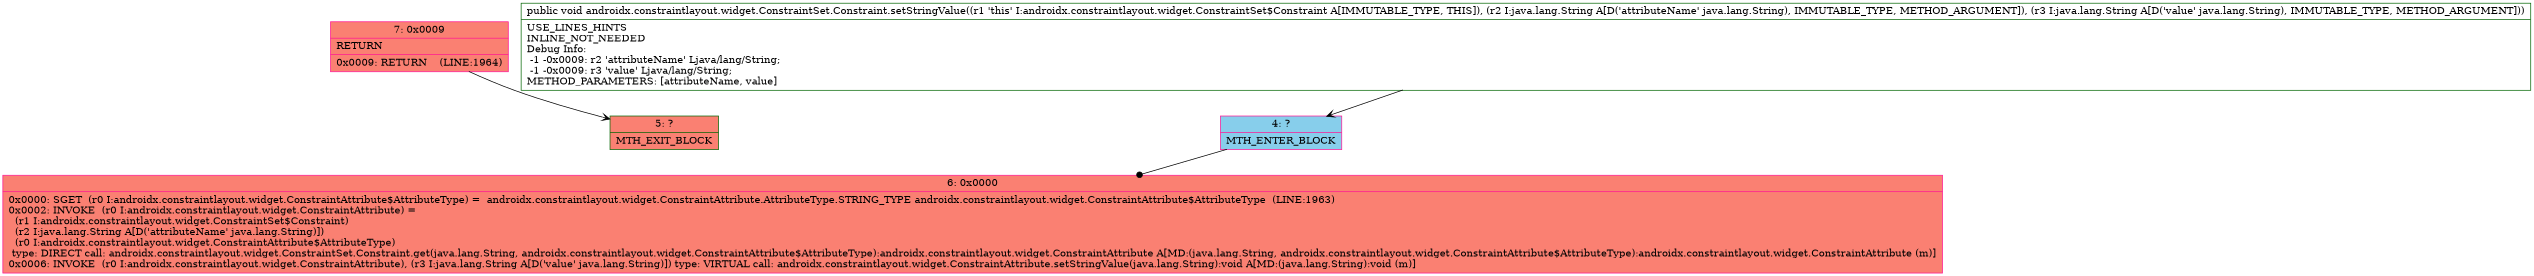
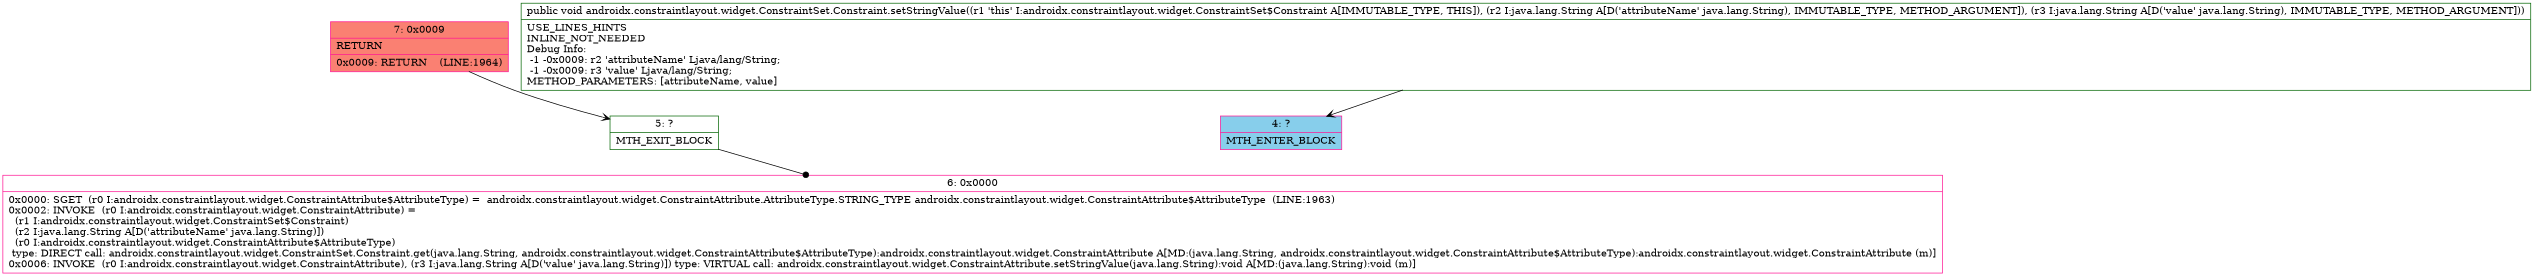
  digraph {
    node [color=deeppink fillcolor=salmon shape=record style=filled]
    edge [arrowhead=vee]
    n1 [fillcolor=skyblue label="{4\:\ ?|MTH_ENTER_BLOCK\l}"]
-   n2 [label="{6\:\ 0x0000|0x0000: SGET  (r0 I:androidx.constraintlayout.widget.ConstraintAttribute$AttributeType) =  androidx.constraintlayout.widget.ConstraintAttribute.AttributeType.STRING_TYPE androidx.constraintlayout.widget.ConstraintAttribute$AttributeType  (LINE:1963)\l0x0002: INVOKE  (r0 I:androidx.constraintlayout.widget.ConstraintAttribute) = \l  (r1 I:androidx.constraintlayout.widget.ConstraintSet$Constraint)\l  (r2 I:java.lang.String A[D('attributeName' java.lang.String)])\l  (r0 I:androidx.constraintlayout.widget.ConstraintAttribute$AttributeType)\l type: DIRECT call: androidx.constraintlayout.widget.ConstraintSet.Constraint.get(java.lang.String, androidx.constraintlayout.widget.ConstraintAttribute$AttributeType):androidx.constraintlayout.widget.ConstraintAttribute A[MD:(java.lang.String, androidx.constraintlayout.widget.ConstraintAttribute$AttributeType):androidx.constraintlayout.widget.ConstraintAttribute (m)]\l0x0006: INVOKE  (r0 I:androidx.constraintlayout.widget.ConstraintAttribute), (r3 I:java.lang.String A[D('value' java.lang.String)]) type: VIRTUAL call: androidx.constraintlayout.widget.ConstraintAttribute.setStringValue(java.lang.String):void A[MD:(java.lang.String):void (m)]\l}"]
+   n2 [fillcolor=white label="{6\:\ 0x0000|0x0000: SGET  (r0 I:androidx.constraintlayout.widget.ConstraintAttribute$AttributeType) =  androidx.constraintlayout.widget.ConstraintAttribute.AttributeType.STRING_TYPE androidx.constraintlayout.widget.ConstraintAttribute$AttributeType  (LINE:1963)\l0x0002: INVOKE  (r0 I:androidx.constraintlayout.widget.ConstraintAttribute) = \l  (r1 I:androidx.constraintlayout.widget.ConstraintSet$Constraint)\l  (r2 I:java.lang.String A[D('attributeName' java.lang.String)])\l  (r0 I:androidx.constraintlayout.widget.ConstraintAttribute$AttributeType)\l type: DIRECT call: androidx.constraintlayout.widget.ConstraintSet.Constraint.get(java.lang.String, androidx.constraintlayout.widget.ConstraintAttribute$AttributeType):androidx.constraintlayout.widget.ConstraintAttribute A[MD:(java.lang.String, androidx.constraintlayout.widget.ConstraintAttribute$AttributeType):androidx.constraintlayout.widget.ConstraintAttribute (m)]\l0x0006: INVOKE  (r0 I:androidx.constraintlayout.widget.ConstraintAttribute), (r3 I:java.lang.String A[D('value' java.lang.String)]) type: VIRTUAL call: androidx.constraintlayout.widget.ConstraintAttribute.setStringValue(java.lang.String):void A[MD:(java.lang.String):void (m)]\l}"]
    n3 [label="{7\:\ 0x0009|RETURN\l|0x0009: RETURN    (LINE:1964)\l}"]
-   n4 [color=darkgreen label="{5\:\ ?|MTH_EXIT_BLOCK\l}"]
+   n4 [color=darkgreen fillcolor=white label="{5\:\ ?|MTH_EXIT_BLOCK\l}"]
    n5 [color=darkgreen fillcolor=white label="{public void androidx.constraintlayout.widget.ConstraintSet.Constraint.setStringValue((r1 'this' I:androidx.constraintlayout.widget.ConstraintSet$Constraint A[IMMUTABLE_TYPE, THIS]), (r2 I:java.lang.String A[D('attributeName' java.lang.String), IMMUTABLE_TYPE, METHOD_ARGUMENT]), (r3 I:java.lang.String A[D('value' java.lang.String), IMMUTABLE_TYPE, METHOD_ARGUMENT]))  | USE_LINES_HINTS\lINLINE_NOT_NEEDED\lDebug Info:\l  \-1 \-0x0009: r2 'attributeName' Ljava\/lang\/String;\l  \-1 \-0x0009: r3 'value' Ljava\/lang\/String;\lMETHOD_PARAMETERS: [attributeName, value]\l}"]
-   n1 -> n2 [arrowhead=dot]
+   n4 -> n2 [arrowhead=dot]
    n3 -> n4
    n5 -> n1
  }
